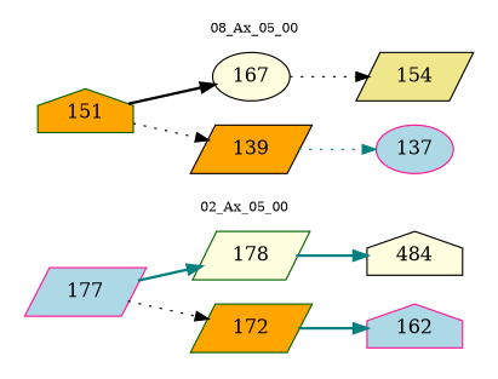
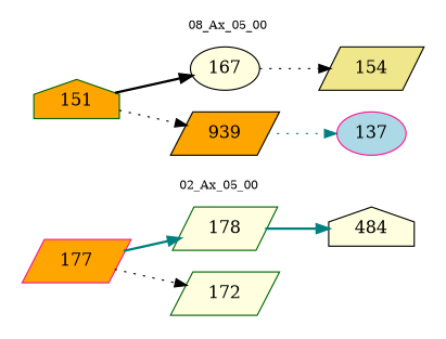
  digraph {
    rankdir=LR
    node [color=black fillcolor=lightyellow shape=parallelogram style=filled]
    edge [color=black style=dotted]
-   n1 [color=deeppink fillcolor=lightblue label=177]
-   n2 [color=darkgreen fillcolor=orange label=172]
+   n1 [color=deeppink fillcolor=orange label=177]
+   n2 [color=darkgreen label=172]
    n3 [color=darkgreen label=178]
-   n4 [color=deeppink fillcolor=lightblue label=162 shape=house]
    n5 [label=484 shape=house]
    n6 [color=darkgreen fillcolor=orange label=151 shape=house]
-   n7 [fillcolor=orange label=139]
+   n7 [fillcolor=orange label=939]
    n8 [label=167 shape=ellipse]
    n9 [color=deeppink fillcolor=lightblue label=137 shape=ellipse]
    n10 [fillcolor=khaki label=154]
    subgraph cluster_1 {
      color=white
      fontsize=10
      label="02_Ax_05_00"
      n1
      n2
      n3
-     n4
      n5
    }
    subgraph cluster_2 {
      color=white
      fontsize=10
      label="08_Ax_05_00"
      n6
      n7
      n8
      n9
      n10
    }
    n1 -> n2
    n1 -> n3 [color=teal style=bold]
-   n2 -> n4 [color=teal style=bold]
    n3 -> n5 [color=teal style=bold]
    n6 -> n7
    n6 -> n8 [style=bold]
    n7 -> n9 [color=teal]
    n8 -> n10
  }
